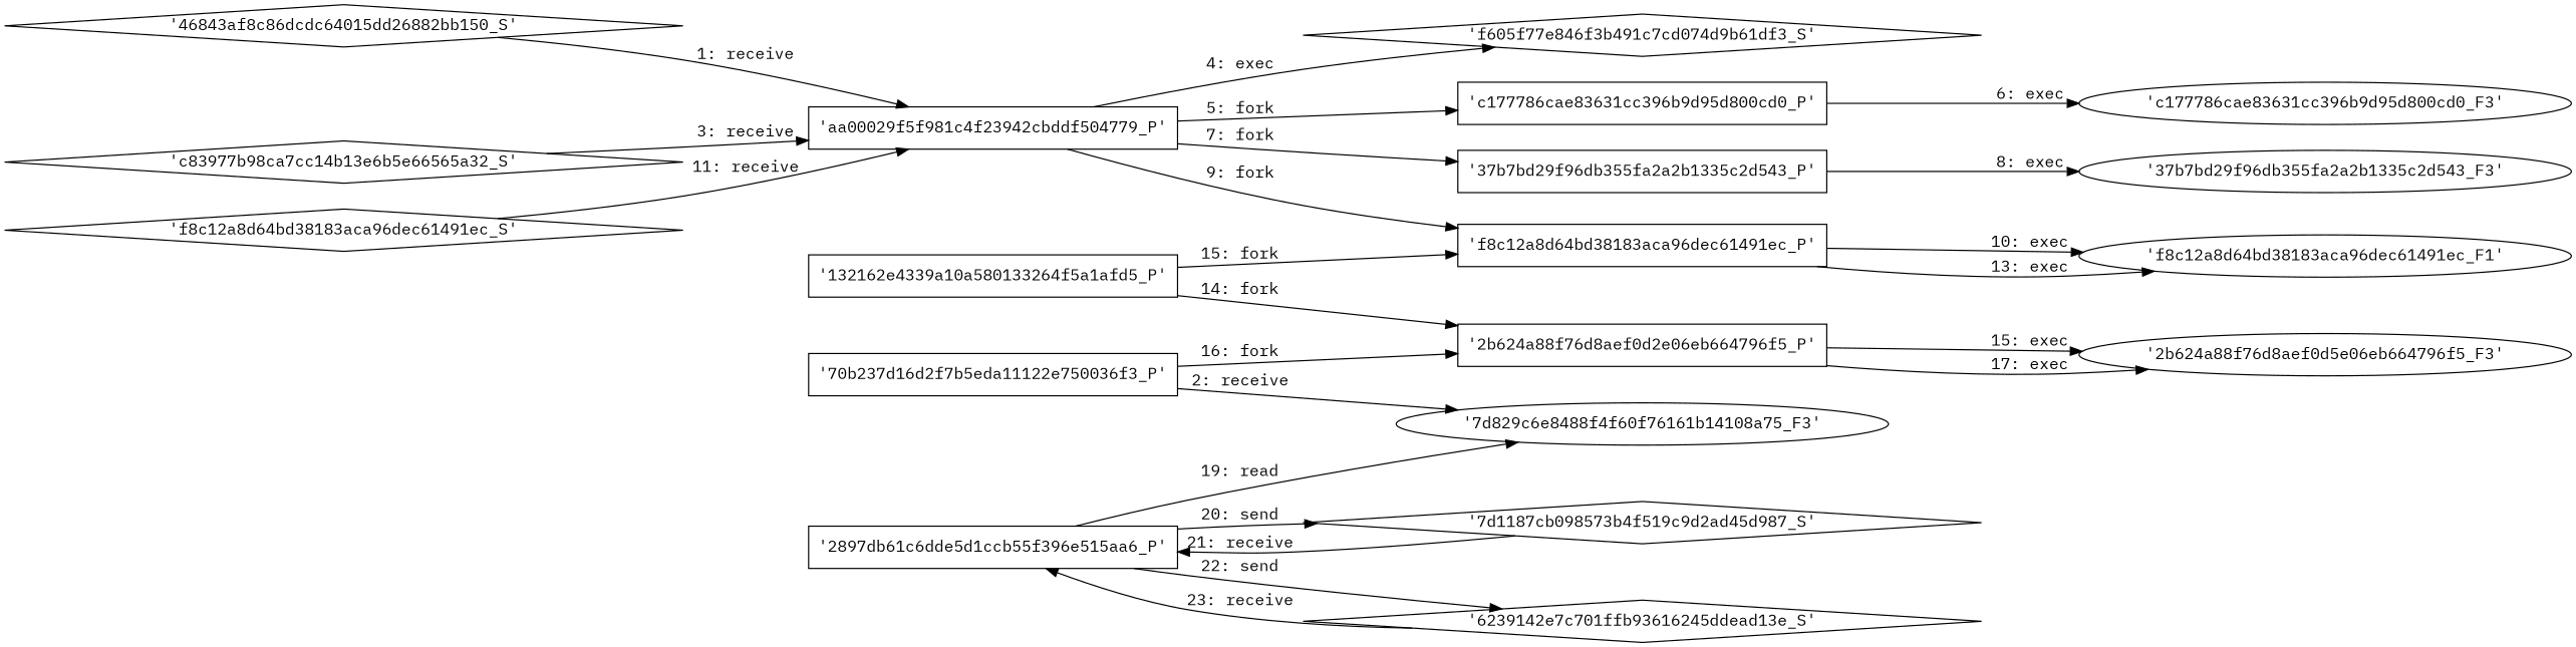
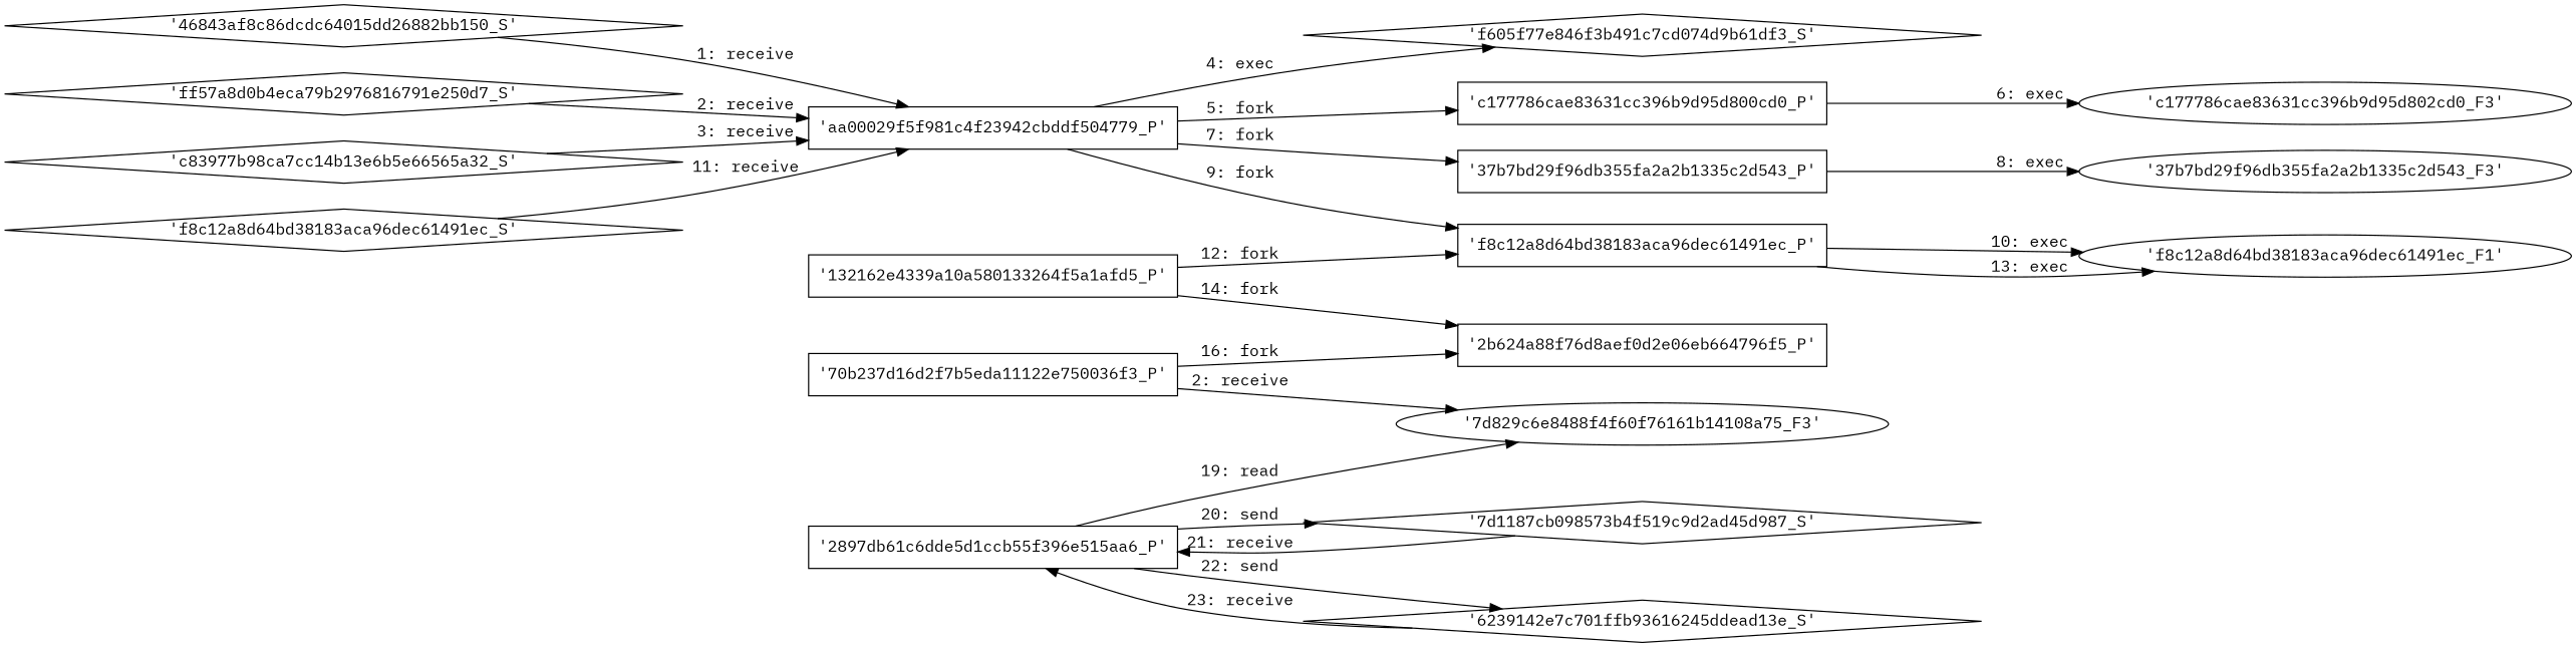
  digraph {
    engine=neato
    fixedsize=false
    fontname="IBM Plex Mono"
    fontsize=10
    nodesep=0.3
    rankdir=LR
    ranksep=0
    splines=true
    node [fontname="IBM Plex Mono" node_type=Process shape=box]
    edge [fontname="IBM Plex Mono"]
    "'f605f77e846f3b491c7cd074d9b61df3_S'" [node_type=Socket shape=diamond]
    "'aa00029f5f981c4f23942cbddf504779_P'"
    "'c177786cae83631cc396b9d95d800cd0_P'"
    "'37b7bd29f96db355fa2a2b1335c2d543_P'"
    "'f8c12a8d64bd38183aca96dec61491ec_P'"
-   "'c177786cae83631cc396b9d95d800cd0_F3'" [node_type=File shape=ellipse]
+   "'c177786cae83631cc396b9d95d800cd0_F3'" [node_type=File shape=ellipse label="'c177786cae83631cc396b9d95d802cd0_F3'"]
    "'37b7bd29f96db355fa2a2b1335c2d543_F3'" [node_type=File shape=ellipse]
    "'f8c12a8d64bd38183aca96dec61491ec_F1'" [node_type=File shape=ellipse]
    "'46843af8c86dcdc64015dd26882bb150_S'" [node_type=Socket shape=diamond]
+   "'ff57a8d0b4eca79b2976816791e250d7_S'" [node_type=Socket shape=diamond]
    "'c83977b98ca7cc14b13e6b5e66565a32_S'" [node_type=Socket shape=diamond]
    "'f8c12a8d64bd38183aca96dec61491ec_S'" [node_type=Socket shape=diamond]
    "'132162e4339a10a580133264f5a1afd5_P'"
    n14 [label="'2b624a88f76d8aef0d2e06eb664796f5_P'"]
-   "'2b624a88f76d8aef0d5e06eb664796f5_F3'" [node_type=File shape=ellipse]
    "'70b237d16d2f7b5eda11122e750036f3_P'"
    "'7d829c6e8488f4f60f76161b14108a75_F3'" [node_type=file shape=ellipse]
    "'2897db61c6dde5d1ccb55f396e515aa6_P'"
    "'7d1187cb098573b4f519c9d2ad45d987_S'" [node_type=Socket shape=diamond]
    "'6239142e7c701ffb93616245ddead13e_S'" [node_type=Socket shape=diamond]
    "'aa00029f5f981c4f23942cbddf504779_P'" -> "'f605f77e846f3b491c7cd074d9b61df3_S'" [label="4: exec"]
    "'aa00029f5f981c4f23942cbddf504779_P'" -> "'c177786cae83631cc396b9d95d800cd0_P'" [label="5: fork"]
    "'aa00029f5f981c4f23942cbddf504779_P'" -> "'37b7bd29f96db355fa2a2b1335c2d543_P'" [label="7: fork"]
    "'aa00029f5f981c4f23942cbddf504779_P'" -> "'f8c12a8d64bd38183aca96dec61491ec_P'" [label="9: fork"]
    "'c177786cae83631cc396b9d95d800cd0_P'" -> "'c177786cae83631cc396b9d95d800cd0_F3'" [label="6: exec"]
    "'37b7bd29f96db355fa2a2b1335c2d543_P'" -> "'37b7bd29f96db355fa2a2b1335c2d543_F3'" [label="8: exec"]
    "'f8c12a8d64bd38183aca96dec61491ec_P'" -> "'f8c12a8d64bd38183aca96dec61491ec_F1'" [label="10: exec"]
    "'f8c12a8d64bd38183aca96dec61491ec_P'" -> "'f8c12a8d64bd38183aca96dec61491ec_F1'" [label="13: exec"]
    "'46843af8c86dcdc64015dd26882bb150_S'" -> "'aa00029f5f981c4f23942cbddf504779_P'" [label="1: receive"]
+   "'ff57a8d0b4eca79b2976816791e250d7_S'" -> "'aa00029f5f981c4f23942cbddf504779_P'" [label="2: receive"]
    "'c83977b98ca7cc14b13e6b5e66565a32_S'" -> "'aa00029f5f981c4f23942cbddf504779_P'" [label="3: receive"]
    "'f8c12a8d64bd38183aca96dec61491ec_S'" -> "'aa00029f5f981c4f23942cbddf504779_P'" [label="11: receive"]
-   "'132162e4339a10a580133264f5a1afd5_P'" -> "'f8c12a8d64bd38183aca96dec61491ec_P'" [label="15: fork"]
+   "'132162e4339a10a580133264f5a1afd5_P'" -> "'f8c12a8d64bd38183aca96dec61491ec_P'" [label="12: fork"]
    "'132162e4339a10a580133264f5a1afd5_P'" -> n14 [label="14: fork"]
-   n14 -> "'2b624a88f76d8aef0d5e06eb664796f5_F3'" [label="15: exec"]
-   n14 -> "'2b624a88f76d8aef0d5e06eb664796f5_F3'" [label="17: exec"]
    "'70b237d16d2f7b5eda11122e750036f3_P'" -> n14 [label="16: fork"]
    "'70b237d16d2f7b5eda11122e750036f3_P'" -> "'7d829c6e8488f4f60f76161b14108a75_F3'" [label="2: receive"]
    "'2897db61c6dde5d1ccb55f396e515aa6_P'" -> "'7d829c6e8488f4f60f76161b14108a75_F3'" [label="19: read"]
    "'2897db61c6dde5d1ccb55f396e515aa6_P'" -> "'7d1187cb098573b4f519c9d2ad45d987_S'" [label="20: send"]
    "'2897db61c6dde5d1ccb55f396e515aa6_P'" -> "'6239142e7c701ffb93616245ddead13e_S'" [label="22: send"]
    "'7d1187cb098573b4f519c9d2ad45d987_S'" -> "'2897db61c6dde5d1ccb55f396e515aa6_P'" [label="21: receive"]
    "'6239142e7c701ffb93616245ddead13e_S'" -> "'2897db61c6dde5d1ccb55f396e515aa6_P'" [label="23: receive"]
  }
